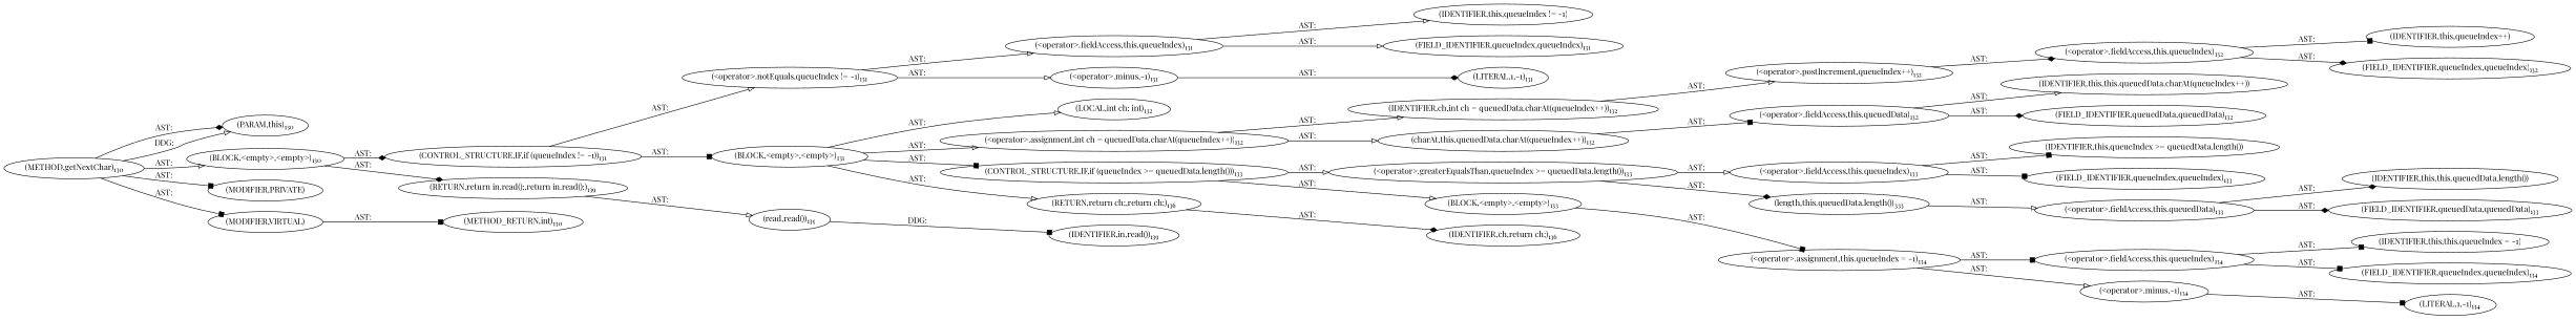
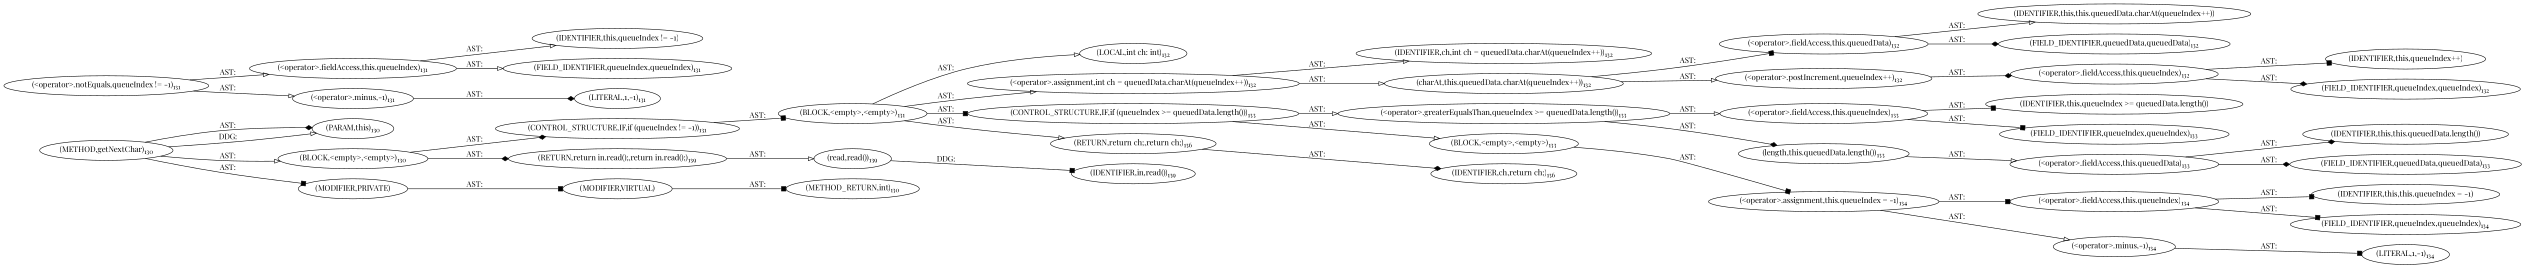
  digraph {
    fontname="Playfair Display"
    rankdir=LR
    node [fontname="Playfair Display"]
    edge [arrowhead=onormal fontname="Playfair Display"]
    n1 [label=<(METHOD,getNextChar)<SUB>130</SUB>>]
    n2 [label=<(PARAM,this)<SUB>130</SUB>>]
    n3 [label=<(BLOCK,&lt;empty&gt;,&lt;empty&gt;)<SUB>130</SUB>>]
    n4 [label=<(MODIFIER,PRIVATE)>]
    n5 [label=<(MODIFIER,VIRTUAL)>]
    n6 [label=<(CONTROL_STRUCTURE,IF,if (queueIndex != -1))<SUB>131</SUB>>]
    n7 [label=<(RETURN,return in.read();,return in.read();)<SUB>139</SUB>>]
    n8 [label=<(METHOD_RETURN,int)<SUB>130</SUB>>]
    n9 [label=<(&lt;operator&gt;.notEquals,queueIndex != -1)<SUB>131</SUB>>]
    n10 [label=<(BLOCK,&lt;empty&gt;,&lt;empty&gt;)<SUB>131</SUB>>]
    n11 [label=<(read,read())<SUB>139</SUB>>]
    n12 [label=<(&lt;operator&gt;.fieldAccess,this.queueIndex)<SUB>131</SUB>>]
    n13 [label=<(&lt;operator&gt;.minus,-1)<SUB>131</SUB>>]
    n14 [label=<(LOCAL,int ch: int)<SUB>132</SUB>>]
    n15 [label=<(&lt;operator&gt;.assignment,int ch = queuedData.charAt(queueIndex++))<SUB>132</SUB>>]
    n16 [label=<(CONTROL_STRUCTURE,IF,if (queueIndex &gt;= queuedData.length()))<SUB>133</SUB>>]
    n17 [label=<(RETURN,return ch;,return ch;)<SUB>136</SUB>>]
    n18 [label=<(IDENTIFIER,this,queueIndex != -1)>]
    n19 [label=<(FIELD_IDENTIFIER,queueIndex,queueIndex)<SUB>131</SUB>>]
    n20 [label=<(LITERAL,1,-1)<SUB>131</SUB>>]
    n21 [label=<(IDENTIFIER,ch,int ch = queuedData.charAt(queueIndex++))<SUB>132</SUB>>]
    n22 [label=<(charAt,this.queuedData.charAt(queueIndex++))<SUB>132</SUB>>]
    n23 [label=<(&lt;operator&gt;.greaterEqualsThan,queueIndex &gt;= queuedData.length())<SUB>133</SUB>>]
    n24 [label=<(BLOCK,&lt;empty&gt;,&lt;empty&gt;)<SUB>133</SUB>>]
    n25 [label=<(IDENTIFIER,ch,return ch;)<SUB>136</SUB>>]
    n26 [label=<(&lt;operator&gt;.fieldAccess,this.queuedData)<SUB>132</SUB>>]
    n27 [label=<(&lt;operator&gt;.postIncrement,queueIndex++)<SUB>132</SUB>>]
    n28 [label=<(IDENTIFIER,this,this.queuedData.charAt(queueIndex++))>]
    n29 [label=<(FIELD_IDENTIFIER,queuedData,queuedData)<SUB>132</SUB>>]
    n30 [label=<(&lt;operator&gt;.fieldAccess,this.queueIndex)<SUB>132</SUB>>]
    n31 [label=<(IDENTIFIER,this,queueIndex++)>]
    n32 [label=<(FIELD_IDENTIFIER,queueIndex,queueIndex)<SUB>132</SUB>>]
    n33 [label=<(&lt;operator&gt;.fieldAccess,this.queueIndex)<SUB>133</SUB>>]
-   n34 [label=<(length,this.queuedData.length())<SUB>333</SUB>>]
+   n34 [label=<(length,this.queuedData.length())<SUB>133</SUB>>]
    n35 [label=<(&lt;operator&gt;.assignment,this.queueIndex = -1)<SUB>134</SUB>>]
    n36 [label=<(IDENTIFIER,this,queueIndex &gt;= queuedData.length())>]
    n37 [label=<(FIELD_IDENTIFIER,queueIndex,queueIndex)<SUB>133</SUB>>]
    n38 [label=<(&lt;operator&gt;.fieldAccess,this.queuedData)<SUB>133</SUB>>]
    n39 [label=<(IDENTIFIER,this,this.queuedData.length())>]
    n40 [label=<(FIELD_IDENTIFIER,queuedData,queuedData)<SUB>133</SUB>>]
    n41 [label=<(&lt;operator&gt;.fieldAccess,this.queueIndex)<SUB>134</SUB>>]
    n42 [label=<(&lt;operator&gt;.minus,-1)<SUB>134</SUB>>]
    n43 [label=<(IDENTIFIER,this,this.queueIndex = -1)>]
    n44 [label=<(FIELD_IDENTIFIER,queueIndex,queueIndex)<SUB>134</SUB>>]
    n45 [label=<(LITERAL,1,-1)<SUB>134</SUB>>]
    n46 [label=<(IDENTIFIER,in,read())<SUB>139</SUB>>]
    n1 -> n2 [arrowhead=diamond label="AST: "]
    n1 -> n2 [label="DDG: "]
    n1 -> n3 [label="AST: "]
    n1 -> n4 [arrowhead=box label="AST: "]
-   n1 -> n5 [arrowhead=box label="AST: "]
+   n4 -> n5 [arrowhead=box label="AST: "]
    n3 -> n6 [arrowhead=diamond label="AST: "]
    n3 -> n7 [arrowhead=diamond label="AST: "]
    n5 -> n8 [arrowhead=box label="AST: "]
-   n6 -> n9 [label="AST: "]
    n6 -> n10 [arrowhead=box label="AST: "]
    n7 -> n11 [label="AST: "]
    n9 -> n12 [label="AST: "]
    n9 -> n13 [label="AST: "]
    n10 -> n14 [label="AST: "]
    n10 -> n15 [label="AST: "]
    n10 -> n16 [arrowhead=box label="AST: "]
    n10 -> n17 [label="AST: "]
    n11 -> n46 [arrowhead=box label="DDG: "]
    n12 -> n18 [label="AST: "]
    n12 -> n19 [label="AST: "]
    n13 -> n20 [arrowhead=diamond label="AST: "]
    n15 -> n21 [label="AST: "]
    n15 -> n22 [label="AST: "]
    n16 -> n23 [label="AST: "]
    n16 -> n24 [label="AST: "]
    n17 -> n25 [arrowhead=diamond label="AST: "]
    n22 -> n26 [arrowhead=box label="AST: "]
-   n21 -> n27 [label="AST: "]
+   n22 -> n27 [label="AST: "]
    n23 -> n33 [label="AST: "]
    n23 -> n34 [arrowhead=diamond label="AST: "]
    n24 -> n35 [arrowhead=box label="AST: "]
    n26 -> n28 [label="AST: "]
    n26 -> n29 [arrowhead=diamond label="AST: "]
    n27 -> n30 [arrowhead=diamond label="AST: "]
    n30 -> n31 [arrowhead=box label="AST: "]
    n30 -> n32 [arrowhead=diamond label="AST: "]
    n33 -> n36 [arrowhead=box label="AST: "]
    n33 -> n37 [arrowhead=box label="AST: "]
    n34 -> n38 [label="AST: "]
    n35 -> n41 [arrowhead=box label="AST: "]
    n35 -> n42 [label="AST: "]
    n38 -> n39 [arrowhead=diamond label="AST: "]
    n38 -> n40 [arrowhead=diamond label="AST: "]
    n41 -> n43 [arrowhead=box label="AST: "]
    n41 -> n44 [arrowhead=box label="AST: "]
    n42 -> n45 [arrowhead=box label="AST: "]
  }
